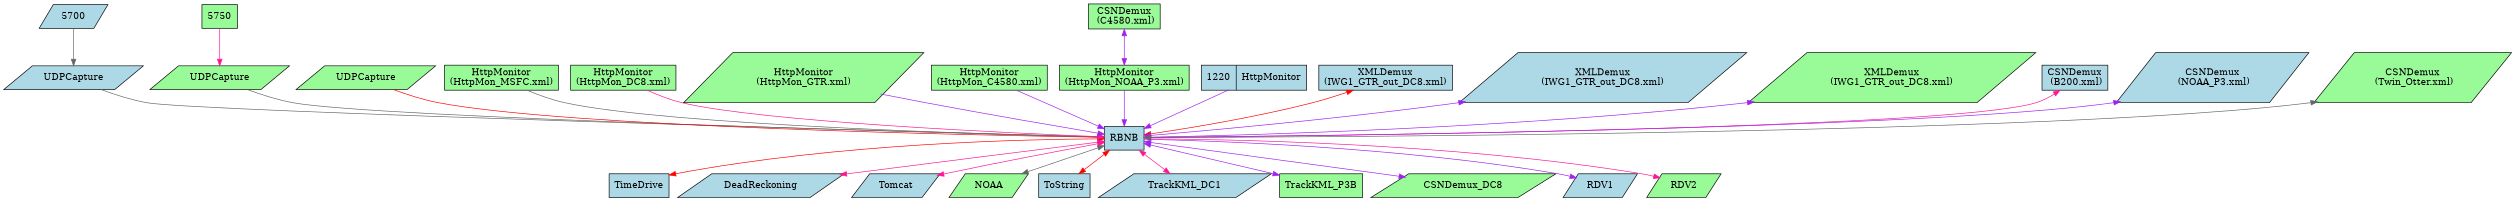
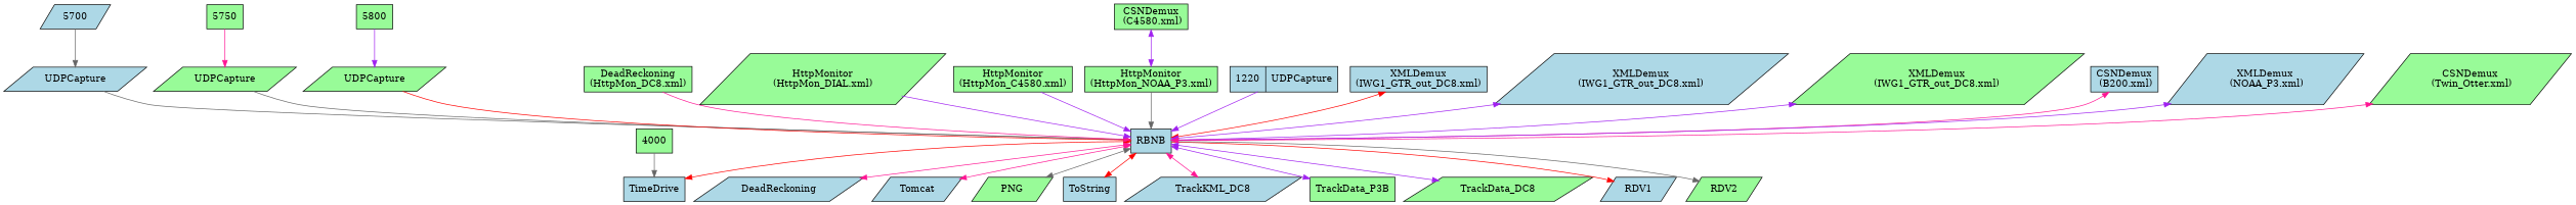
  digraph {
    node [fillcolor=palegreen shape=parallelogram style=filled]
    edge [color=purple dir=both]
    n1 [fillcolor=lightblue label=5700]
    n2 [fillcolor=lightblue label=UDPCapture]
    RBNB [fillcolor=lightblue shape=box]
    n4 [label=5750 shape=box]
    n5 [label=UDPCapture]
+   n6 [label=5800 shape=box]
    n7 [label=UDPCapture]
-   n8 [label="HttpMonitor\n(HttpMon_MSFC.xml)" shape=box]
    TimeDrive [fillcolor=lightblue shape=box]
    DeadReckoning [fillcolor=lightblue]
    Tomcat [fillcolor=lightblue]
-   PNG [label=NOAA]
+   PNG
    ToString [fillcolor=lightblue shape=box]
-   TrackKML_DC8 [fillcolor=lightblue label=TrackKML_DC1]
-   TrackKML_P3B [shape=box]
-   TrackData_DC8 [label=CSNDemux_DC8]
+   TrackKML_DC8 [fillcolor=lightblue]
+   TrackKML_P3B [shape=box label=TrackData_P3B]
+   TrackData_DC8
    RDV1 [fillcolor=lightblue]
    RDV2
-   n19 [label="HttpMonitor\n(HttpMon_DC8.xml)" shape=box]
-   n20 [label="HttpMonitor\n(HttpMon_GTR.xml)"]
+   n19 [label="DeadReckoning\n(HttpMon_DC8.xml)" shape=box]
+   n20 [label="HttpMonitor\n(HttpMon_DIAL.xml)"]
    n21 [label="HttpMonitor\n(HttpMon_C4580.xml)" shape=box]
    n22 [label="HttpMonitor\n(HttpMon_NOAA_P3.xml)" shape=box]
-   n24 [fillcolor=lightblue label="<f0>1220|<f1>HttpMonitor" shape=record]
+   n23 [label=4000 shape=box]
+   n24 [fillcolor=lightblue label="<f0>1220|<f1>UDPCapture" shape=record]
    n25 [fillcolor=lightblue label="XMLDemux\n(IWG1_GTR_out_DC8.xml)" shape=box]
    n26 [fillcolor=lightblue label="XMLDemux\n(IWG1_GTR_out_DC8.xml)"]
    n27 [label="XMLDemux\n(IWG1_GTR_out_DC8.xml)"]
    n28 [fillcolor=lightblue label="CSNDemux\n (B200.xml)" shape=box]
-   n29 [fillcolor=lightblue label="CSNDemux\n (NOAA_P3.xml)"]
+   n29 [fillcolor=lightblue label="XMLDemux\n (NOAA_P3.xml)"]
    n30 [label="CSNDemux\n (C4580.xml)" shape=box]
    n31 [label="CSNDemux\n (Twin_Otter.xml)"]
    n1 -> n2 [color=gray40 dir=""]
    n2 -> RBNB [color=gray40 dir=""]
    RBNB -> TimeDrive [color=red]
    RBNB -> DeadReckoning [color=deeppink]
    RBNB -> Tomcat [color=deeppink]
    RBNB -> PNG [color=gray40]
    RBNB -> ToString [color=red]
    RBNB -> TrackKML_DC8 [color=deeppink]
    RBNB -> TrackKML_P3B
    RBNB -> TrackData_DC8
-   RBNB -> RDV1 [dir=head]
-   RBNB -> RDV2 [color=deeppink dir=head]
+   RBNB -> RDV1 [color=red dir=head]
+   RBNB -> RDV2 [color=gray40 dir=head]
    n4 -> n5 [color=deeppink dir=""]
    n5 -> RBNB [color=gray40 dir=""]
+   n6 -> n7 [dir=""]
    n7 -> RBNB [color=red dir=""]
-   n8 -> RBNB [color=gray40 dir=""]
    n19 -> RBNB [color=deeppink dir=""]
    n20 -> RBNB [dir=""]
    n21 -> RBNB [dir=""]
-   n22 -> RBNB [dir=""]
+   n22 -> RBNB [color=gray40 dir=""]
+   n23 -> TimeDrive [color=gray40 dir=""]
    n24 -> RBNB [dir=""]
    n25 -> RBNB [color=red]
    n26 -> RBNB
    n27 -> RBNB
    n28 -> RBNB [color=deeppink]
    n29 -> RBNB
    n30 -> n22
-   n31 -> RBNB [color=gray40]
+   n31 -> RBNB [color=deeppink]
  }
